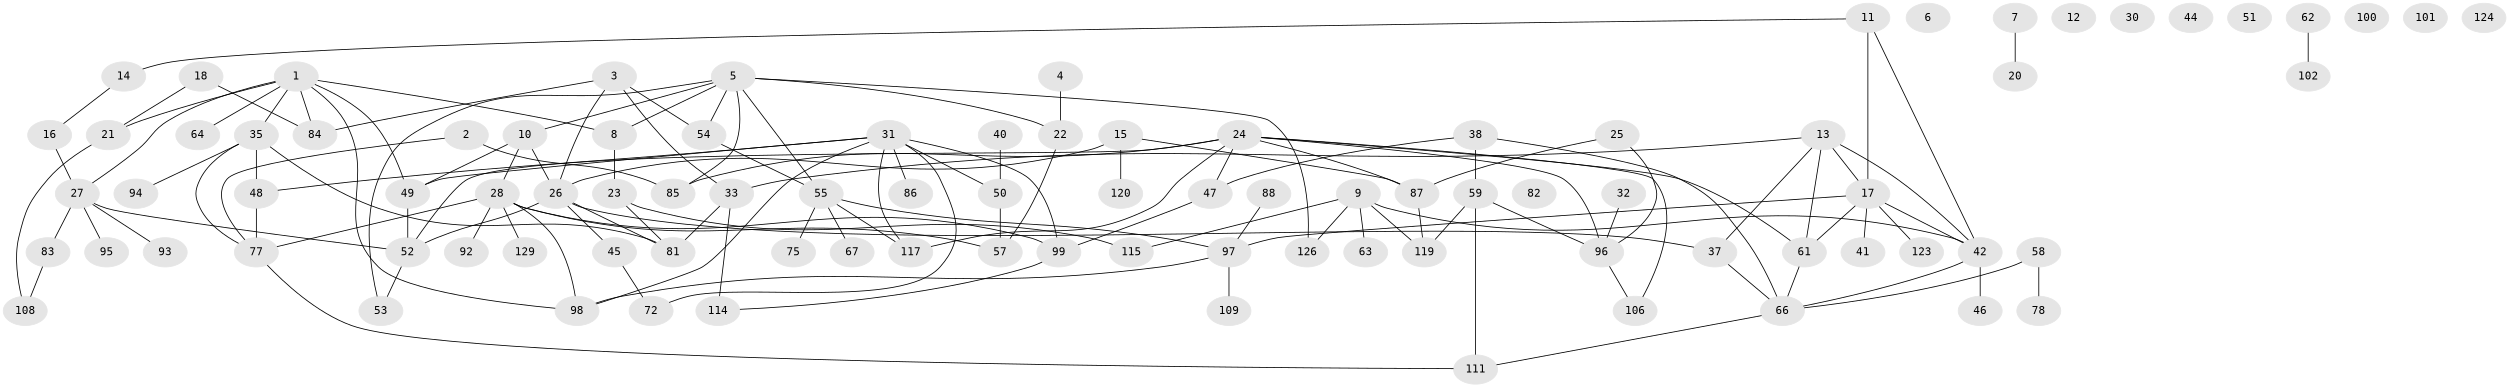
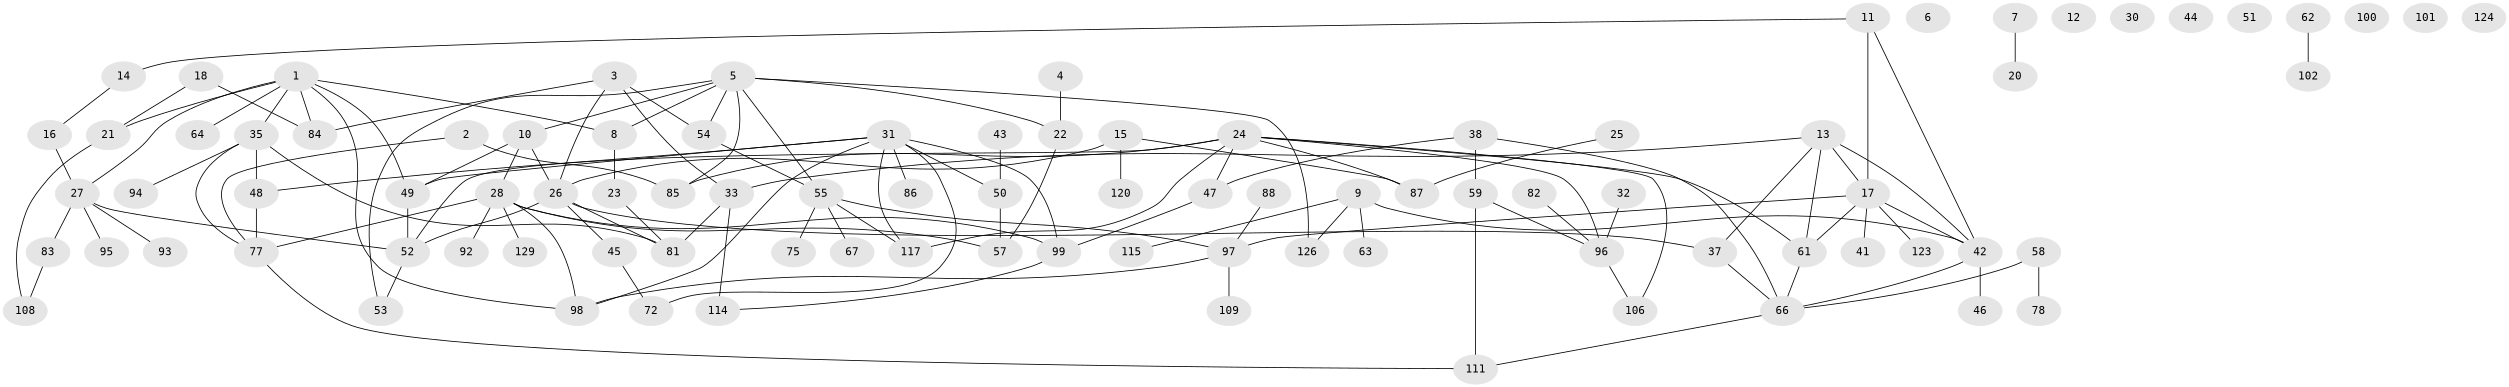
  graph {
    fontname="DejaVu Sans Mono"
    node [color=gray90 fontname="DejaVu Sans Mono" style=filled]
    edge [fontname="DejaVu Sans Mono"]
    1 [super="+127"]
    8 [super="+29"]
    21 [super="+51"]
    27 [super="+40"]
    35 [super="+39"]
    49
    64
    84
    98
    23 [super="+36"]
    108
    52 [super="+128"]
    83
    93
    95
    77 [super="+118"]
    81
    48 [super="+73"]
    94
    2 [super="+70"]
    85
    111
    3 [super="+121"]
    26 [super="+91"]
    33 [super="+79"]
    54 [super="+113"]
    37
    45
    114
    55 [super="+65"]
    99 [super="+112"]
    22 [super="+107"]
    57
    4
    5 [super="+103"]
    10 [super="+105"]
    53
    126
    28 [super="+60"]
    97 [super="+110"]
    117
    67
    75
    6
    7
    20
    115
    9 [super="+19"]
    42
    63 [super="+74"]
-   119
    66 [super="+69"]
    46
    92
    129
    11 [super="+80"]
    14
    17 [super="+68"]
    16 [super="+34"]
    61
    41
    123
    12
    13 [super="+71"]
    15 [super="+90"]
    87
    120
    109 [super="+130"]
    18
    24 [super="+122"]
    47
    96 [super="+125"]
    106
    25
    72 [super="+76"]
    30
    31 [super="+89"]
    50
    86
    32 [super="+116"]
    38
    59 [super="+104"]
-   43 [label=40]
+   43
    44
    n85 [label=51]
    58
    78
    62
    102
    82
    88
    100
    101
    124
    1 -- 8
    1 -- 21
    1 -- 27
    1 -- 35
    1 -- 49
    1 -- 64
    1 -- 84
    1 -- 98
    8 -- 23
    21 -- 108
    27 -- 52
    27 -- 83
    27 -- 93
    27 -- 95
    35 -- 77
    35 -- 81
    35 -- 48
    35 -- 94
    49 -- 52
    23 -- 81
-   23 -- 115
    52 -- 53
    83 -- 108
    77 -- 111
    48 -- 77
    2 -- 77
    2 -- 85
    3 -- 84
    3 -- 26
    3 -- 33
    3 -- 54
    26 -- 52
    26 -- 81
    26 -- 37
    26 -- 45
    33 -- 81
    33 -- 114 [weight=2]
    54 -- 55
    37 -- 66
    45 -- 72
    55 -- 97
    55 -- 117
    55 -- 67
    55 -- 75
    99 -- 114
    22 -- 57
    4 -- 22
    5 -- 8
    5 -- 85
    5 -- 54
    5 -- 55
    5 -- 22
    5 -- 10
    5 -- 53
    5 -- 126
    10 -- 49
    10 -- 26
    10 -- 28
    28 -- 98
    28 -- 77
    28 -- 99
    28 -- 57
    28 -- 92
    28 -- 129
    97 -- 98
    97 -- 109
    7 -- 20
    9 -- 126
    9 -- 115
    9 -- 42
    9 -- 63
-   9 -- 119
    42 -- 66
    42 -- 46
    66 -- 111
    11 -- 42
    11 -- 14
    11 -- 17
    14 -- 16
    17 -- 97
    17 -- 42
    17 -- 61
    17 -- 41
    17 -- 123
    16 -- 27
    61 -- 66
    13 -- 33
    13 -- 37
    13 -- 42
    13 -- 17
    13 -- 61
    15 -- 26
    15 -- 87
    15 -- 120
-   87 -- 119
    18 -- 21
    18 -- 84
    24 -- 52
    24 -- 85
    24 -- 117
    24 -- 61
    24 -- 87
    24 -- 47
    24 -- 96
    24 -- 106
    47 -- 99
    96 -- 106
    25 -- 87
-   25 -- 96
+   82 -- 96
    31 -- 49
    31 -- 98
    31 -- 48
    31 -- 99
    31 -- 117
    31 -- 72
    31 -- 50
    31 -- 86
    50 -- 57
    32 -- 96
    38 -- 66
    38 -- 47
    38 -- 59
    59 -- 111
-   59 -- 119
    59 -- 96
    43 -- 50
    58 -- 66
    58 -- 78
    62 -- 102
    88 -- 97
  }
